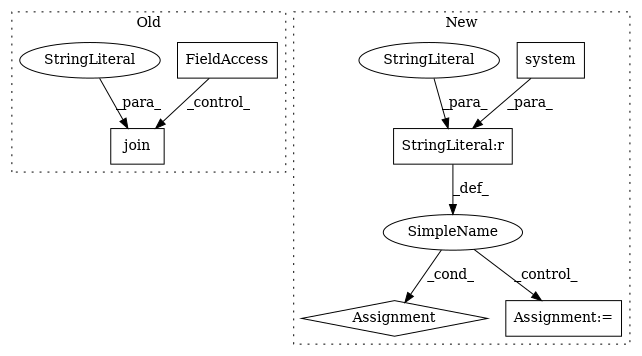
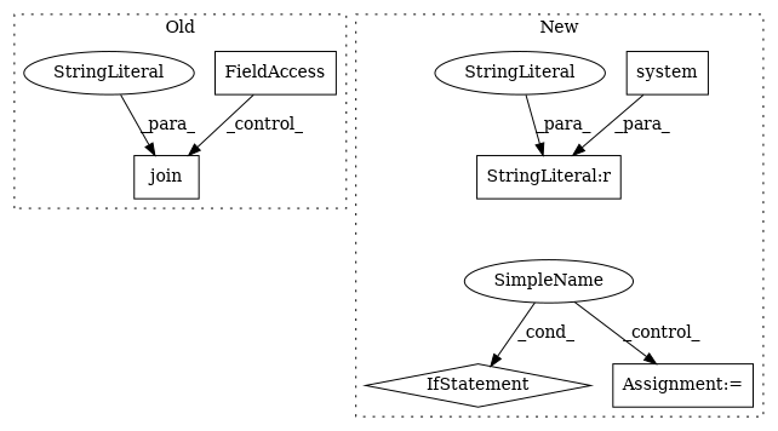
  digraph {
    node [a=32 shape=box]
    n1 [l="5,1" label=join s="518,564"]
    n2 [a=22 l=7 label=FieldAccess s=510]
    n3 [a=45 l=10 label=StringLiteral s=523 shape=ellipse]
    n4 [l=8 label=system s=333]
-   n5 [a=25 l="4,2" label=Assignment s="320,354" shape=diamond]
+   n5 [a=25 l="4,2" label=IfStatement s="320,354" shape=diamond]
    n6 [a=27 l=4 label="StringLiteral:r" s=341]
    n7 [a=45 l=9 label=StringLiteral s=345 shape=ellipse]
    n8 [a=42 label=SimpleName shape=ellipse]
    n9 [a=7 l=1 label="Assignment:=" s=413]
    subgraph cluster_1 {
      label=Old
      style=dotted
      n1
      n2
      n3
    }
    subgraph cluster_2 {
      label=New
      style=dotted
      n4
      n5
      n6
      n7
      n8
      n9
    }
    n2 -> n1 [label=_control_]
    n3 -> n1 [label=_para_]
    n4 -> n6 [label=_para_]
-   n6 -> n8 [label=_def_]
    n7 -> n6 [label=_para_]
    n8 -> n5 [label=_cond_]
    n8 -> n9 [label=_control_]
  }
